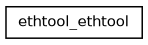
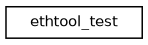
  digraph {
    rankdir=LR
-   n1 [color=black fillcolor=white fontname=Helvetica fontsize=10 height=0.2 label=ethtool_ethtool shape=record style=filled width=0.4]
+   n1 [color=black fillcolor=white fontname=Helvetica fontsize=10 height=0.2 label=ethtool_test shape=record style=filled width=0.4]
  }
